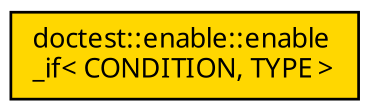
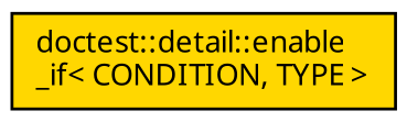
  digraph {
    rankdir=LR
    fontname="Noto Sans"
-   n1 [color=black fillcolor=gold fontname="Noto Sans" fontsize=10 height=0.2 label="doctest::enable::enable\l_if\< CONDITION, TYPE \>" shape=record style=filled width=0.4]
+   n1 [color=black fillcolor=gold fontname="Noto Sans" fontsize=10 height=0.2 label="doctest::detail::enable\l_if\< CONDITION, TYPE \>" shape=record style=filled width=0.4]
  }
